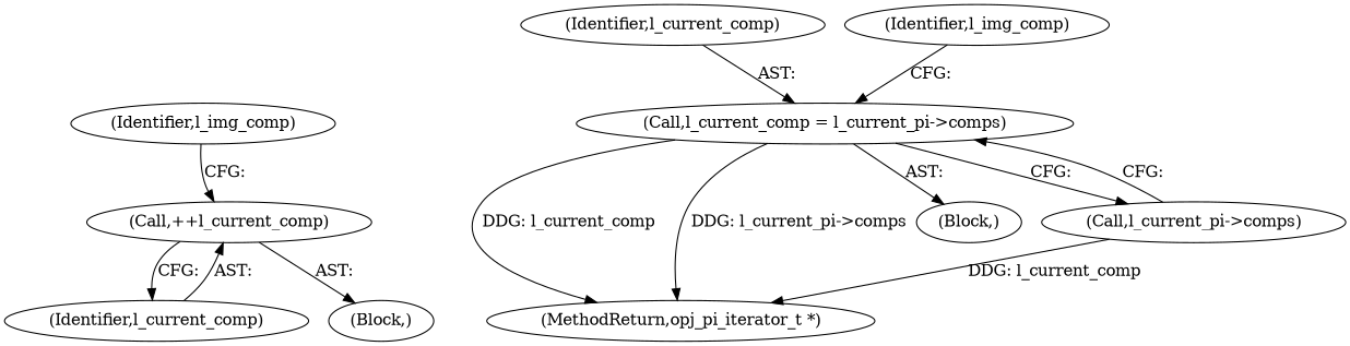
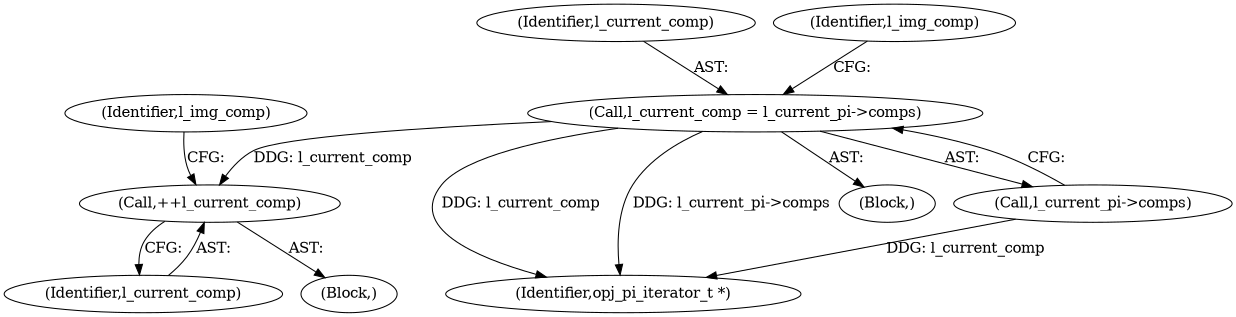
  digraph {
    n1 [label="(Call,l_current_comp = l_current_pi->comps)"]
    n2 [label="(Call,++l_current_comp)"]
-   n3 [label="(MethodReturn,opj_pi_iterator_t *)"]
+   n3 [label="(Identifier,opj_pi_iterator_t *)"]
    n4 [label="(Block,)"]
    n5 [label="(Call,l_current_pi->comps)"]
    n6 [label="(Identifier,l_current_comp)"]
    n7 [label="(Block,)"]
    n8 [label="(Identifier,l_current_comp)"]
    n9 [label="(Identifier,l_img_comp)"]
    n10 [label="(Identifier,l_img_comp)"]
+   n1 -> n2 [label="DDG: l_current_comp"]
    n1 -> n3 [label="DDG: l_current_comp"]
    n1 -> n3 [label="DDG: l_current_pi->comps"]
    n1 -> n4 [label="AST: "]
-   n1 -> n5 [label="CFG: "]
+   n1 -> n5 [label="AST: "]
    n2 -> n6 [label="CFG: "]
    n2 -> n7 [label="AST: "]
    n5 -> n1 [label="CFG: "]
    n5 -> n3 [label="DDG: l_current_comp"]
    n6 -> n2 [label="AST: "]
    n8 -> n1 [label="AST: "]
    n9 -> n2 [label="CFG: "]
    n10 -> n1 [label="CFG: "]
  }
